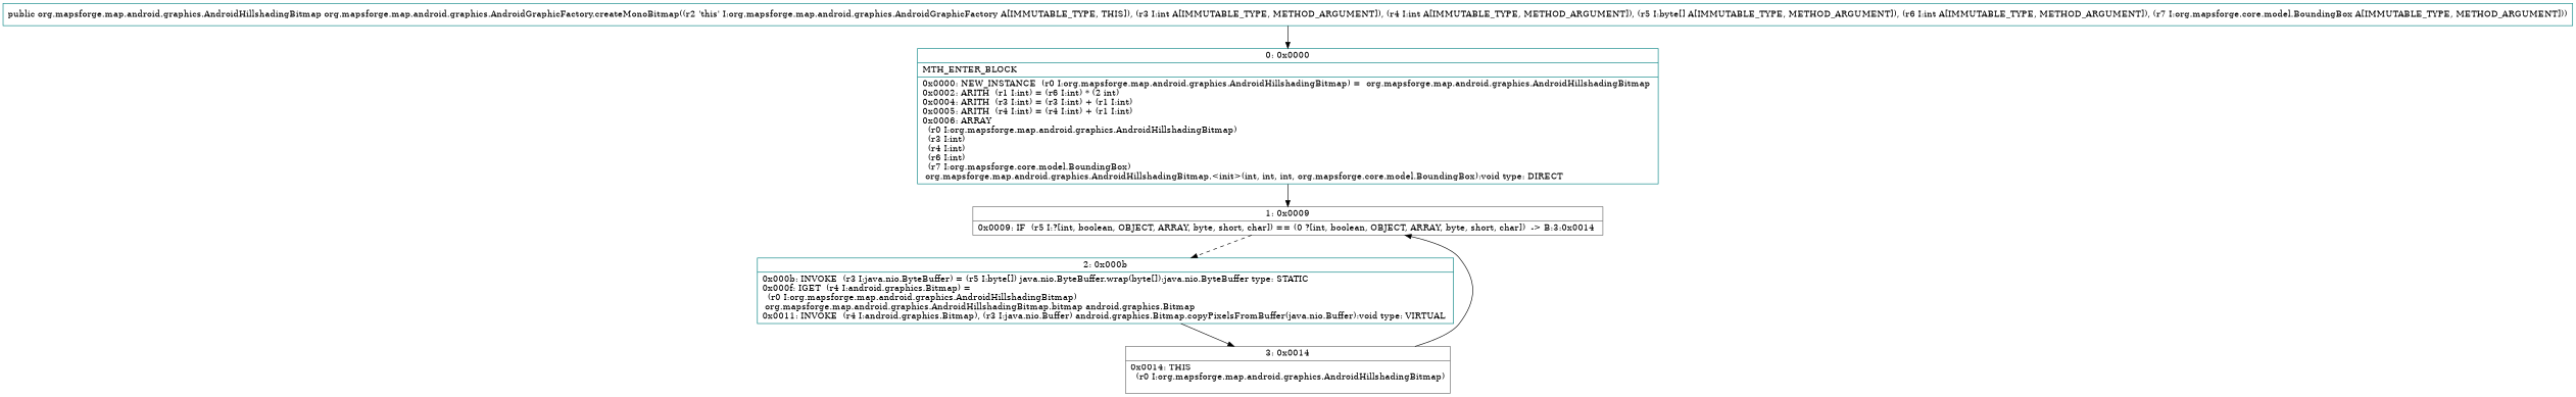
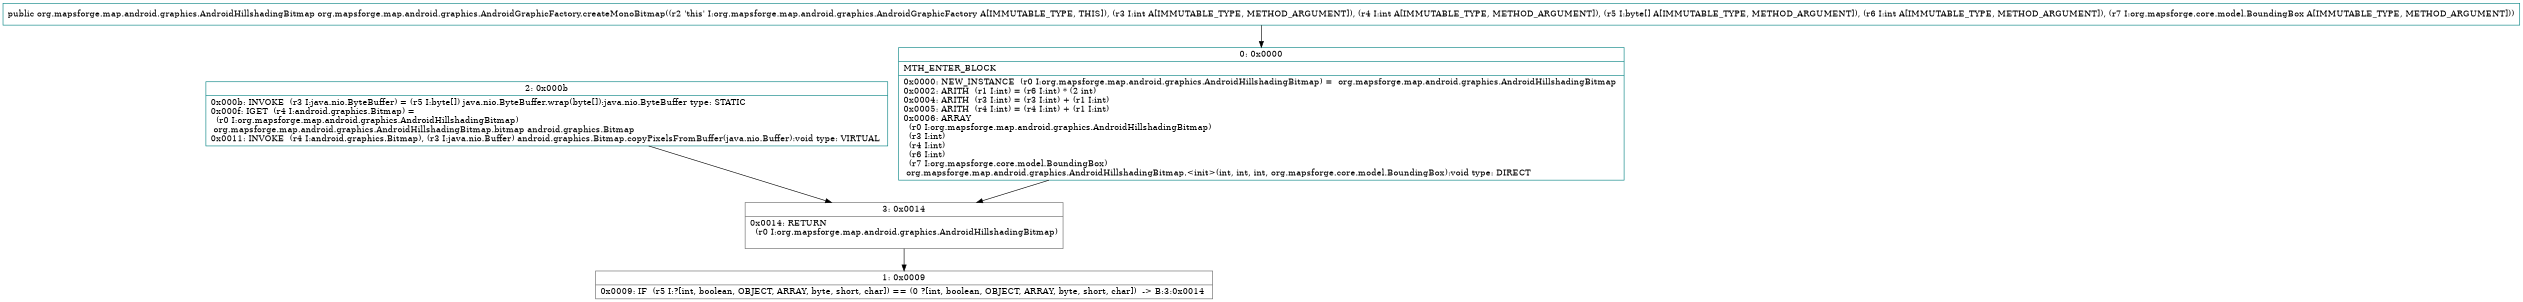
  digraph {
    node [color=teal shape=record]
    n1 [label="{0\:\ 0x0000|MTH_ENTER_BLOCK\l|0x0000: NEW_INSTANCE  (r0 I:org.mapsforge.map.android.graphics.AndroidHillshadingBitmap) =  org.mapsforge.map.android.graphics.AndroidHillshadingBitmap \l0x0002: ARITH  (r1 I:int) = (r6 I:int) * (2 int) \l0x0004: ARITH  (r3 I:int) = (r3 I:int) + (r1 I:int) \l0x0005: ARITH  (r4 I:int) = (r4 I:int) + (r1 I:int) \l0x0006: ARRAY  \l  (r0 I:org.mapsforge.map.android.graphics.AndroidHillshadingBitmap)\l  (r3 I:int)\l  (r4 I:int)\l  (r6 I:int)\l  (r7 I:org.mapsforge.core.model.BoundingBox)\l org.mapsforge.map.android.graphics.AndroidHillshadingBitmap.\<init\>(int, int, int, org.mapsforge.core.model.BoundingBox):void type: DIRECT \l}"]
    n2 [color=gray40 label="{1\:\ 0x0009|0x0009: IF  (r5 I:?[int, boolean, OBJECT, ARRAY, byte, short, char]) == (0 ?[int, boolean, OBJECT, ARRAY, byte, short, char])  \-\> B:3:0x0014 \l}"]
    n3 [label="{2\:\ 0x000b|0x000b: INVOKE  (r3 I:java.nio.ByteBuffer) = (r5 I:byte[]) java.nio.ByteBuffer.wrap(byte[]):java.nio.ByteBuffer type: STATIC \l0x000f: IGET  (r4 I:android.graphics.Bitmap) = \l  (r0 I:org.mapsforge.map.android.graphics.AndroidHillshadingBitmap)\l org.mapsforge.map.android.graphics.AndroidHillshadingBitmap.bitmap android.graphics.Bitmap \l0x0011: INVOKE  (r4 I:android.graphics.Bitmap), (r3 I:java.nio.Buffer) android.graphics.Bitmap.copyPixelsFromBuffer(java.nio.Buffer):void type: VIRTUAL \l}"]
-   n4 [color=gray40 label="{3\:\ 0x0014|0x0014: THIS  \l  (r0 I:org.mapsforge.map.android.graphics.AndroidHillshadingBitmap)\l \l}"]
+   n4 [color=gray40 label="{3\:\ 0x0014|0x0014: RETURN  \l  (r0 I:org.mapsforge.map.android.graphics.AndroidHillshadingBitmap)\l \l}"]
    n5 [label="{public org.mapsforge.map.android.graphics.AndroidHillshadingBitmap org.mapsforge.map.android.graphics.AndroidGraphicFactory.createMonoBitmap((r2 'this' I:org.mapsforge.map.android.graphics.AndroidGraphicFactory A[IMMUTABLE_TYPE, THIS]), (r3 I:int A[IMMUTABLE_TYPE, METHOD_ARGUMENT]), (r4 I:int A[IMMUTABLE_TYPE, METHOD_ARGUMENT]), (r5 I:byte[] A[IMMUTABLE_TYPE, METHOD_ARGUMENT]), (r6 I:int A[IMMUTABLE_TYPE, METHOD_ARGUMENT]), (r7 I:org.mapsforge.core.model.BoundingBox A[IMMUTABLE_TYPE, METHOD_ARGUMENT])) }"]
-   n1 -> n2
-   n2 -> n3 [style=dashed]
+   n1 -> n4
    n3 -> n4
    n4 -> n2
    n5 -> n1
  }
